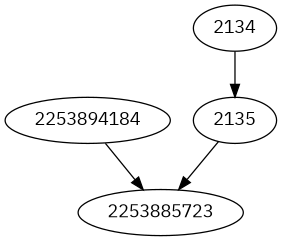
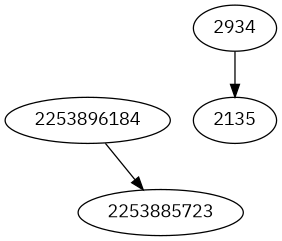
  strict digraph {
    fontname="IBM Plex Mono"
    node [fontname="IBM Plex Mono"]
    edge [fontname="IBM Plex Mono"]
-   2253896184 [label=2253894184]
+   2253896184
    2253885723
    2135
-   2134
+   2134 [label=2934]
    2253896184 -> 2253885723
-   2135 -> 2253885723
    2134 -> 2135
  }
